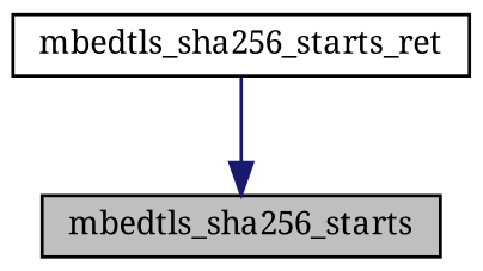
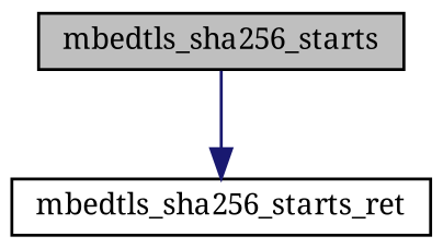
  digraph {
    rankdir=TB
    fontname="Noto Serif"
    node [color=black fontname="Noto Serif" fontsize=10 shape=record style=filled]
    n1 [fillcolor=grey75 fontcolor=black height=0.2 label=mbedtls_sha256_starts width=0.4]
    n2 [fillcolor=white height=0.2 label=mbedtls_sha256_starts_ret width=0.4]
-   n2 -> n1 [color=midnightblue fontname="Noto Serif" fontsize=10 labelfontname=Helvetica labelfontsize=10 style=solid]
+   n1 -> n2 [color=midnightblue fontname="Noto Serif" fontsize=10 labelfontname=Helvetica labelfontsize=10 style=solid]
  }
